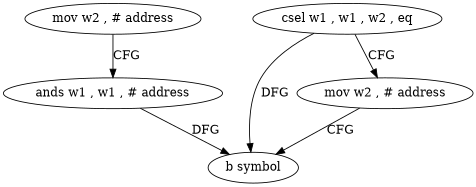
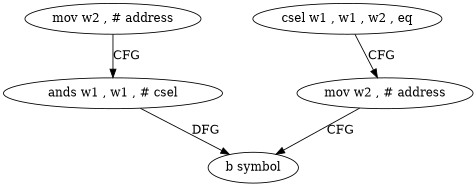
  digraph {
    n1 [label="mov w2 , # address"]
-   n2 [label="ands w1 , w1 , # address"]
+   n2 [label="ands w1 , w1 , # csel"]
    n3 [label="b symbol"]
    n4 [label="csel w1 , w1 , w2 , eq"]
    n5 [label="mov w2 , # address"]
    n1 -> n2 [label=CFG]
    n2 -> n3 [label=DFG]
-   n4 -> n3 [label=DFG]
    n4 -> n5 [label=CFG]
    n5 -> n3 [label=CFG]
  }
